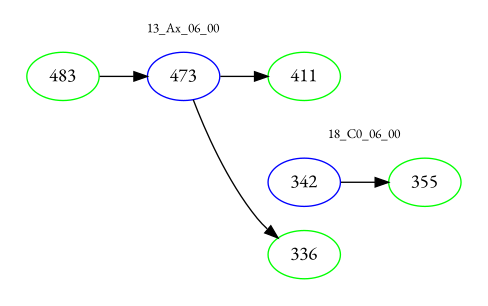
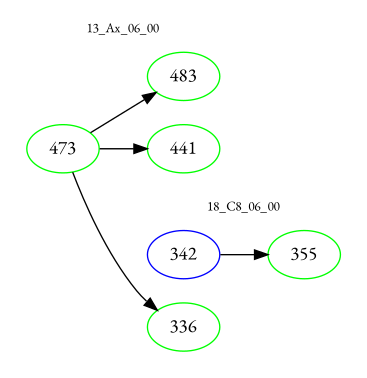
  digraph {
    fontname="EB Garamond"
    rankdir=LR
    node [color=green fontname="EB Garamond"]
    edge [color=black fontname="EB Garamond"]
-   n1 [color=blue label=473]
-   n2 [label=411]
+   n1 [label=473]
+   n2 [label=441]
    n3 [label=483]
    n4 [color=blue label=342]
    n5 [label=336]
    n6 [label=355]
    subgraph cluster_1 {
      color=white
      fontsize=10
      label="13_Ax_06_00"
      n1
      n2
      n3
    }
    subgraph cluster_2 {
      color=white
      fontsize=10
-     label="18_C0_06_00"
+     label="18_C8_06_00"
      n4
      n5
      n6
    }
    n1 -> n2
-   n3 -> n1
+   n1 -> n3
    n1 -> n5
    n4 -> n6
  }
